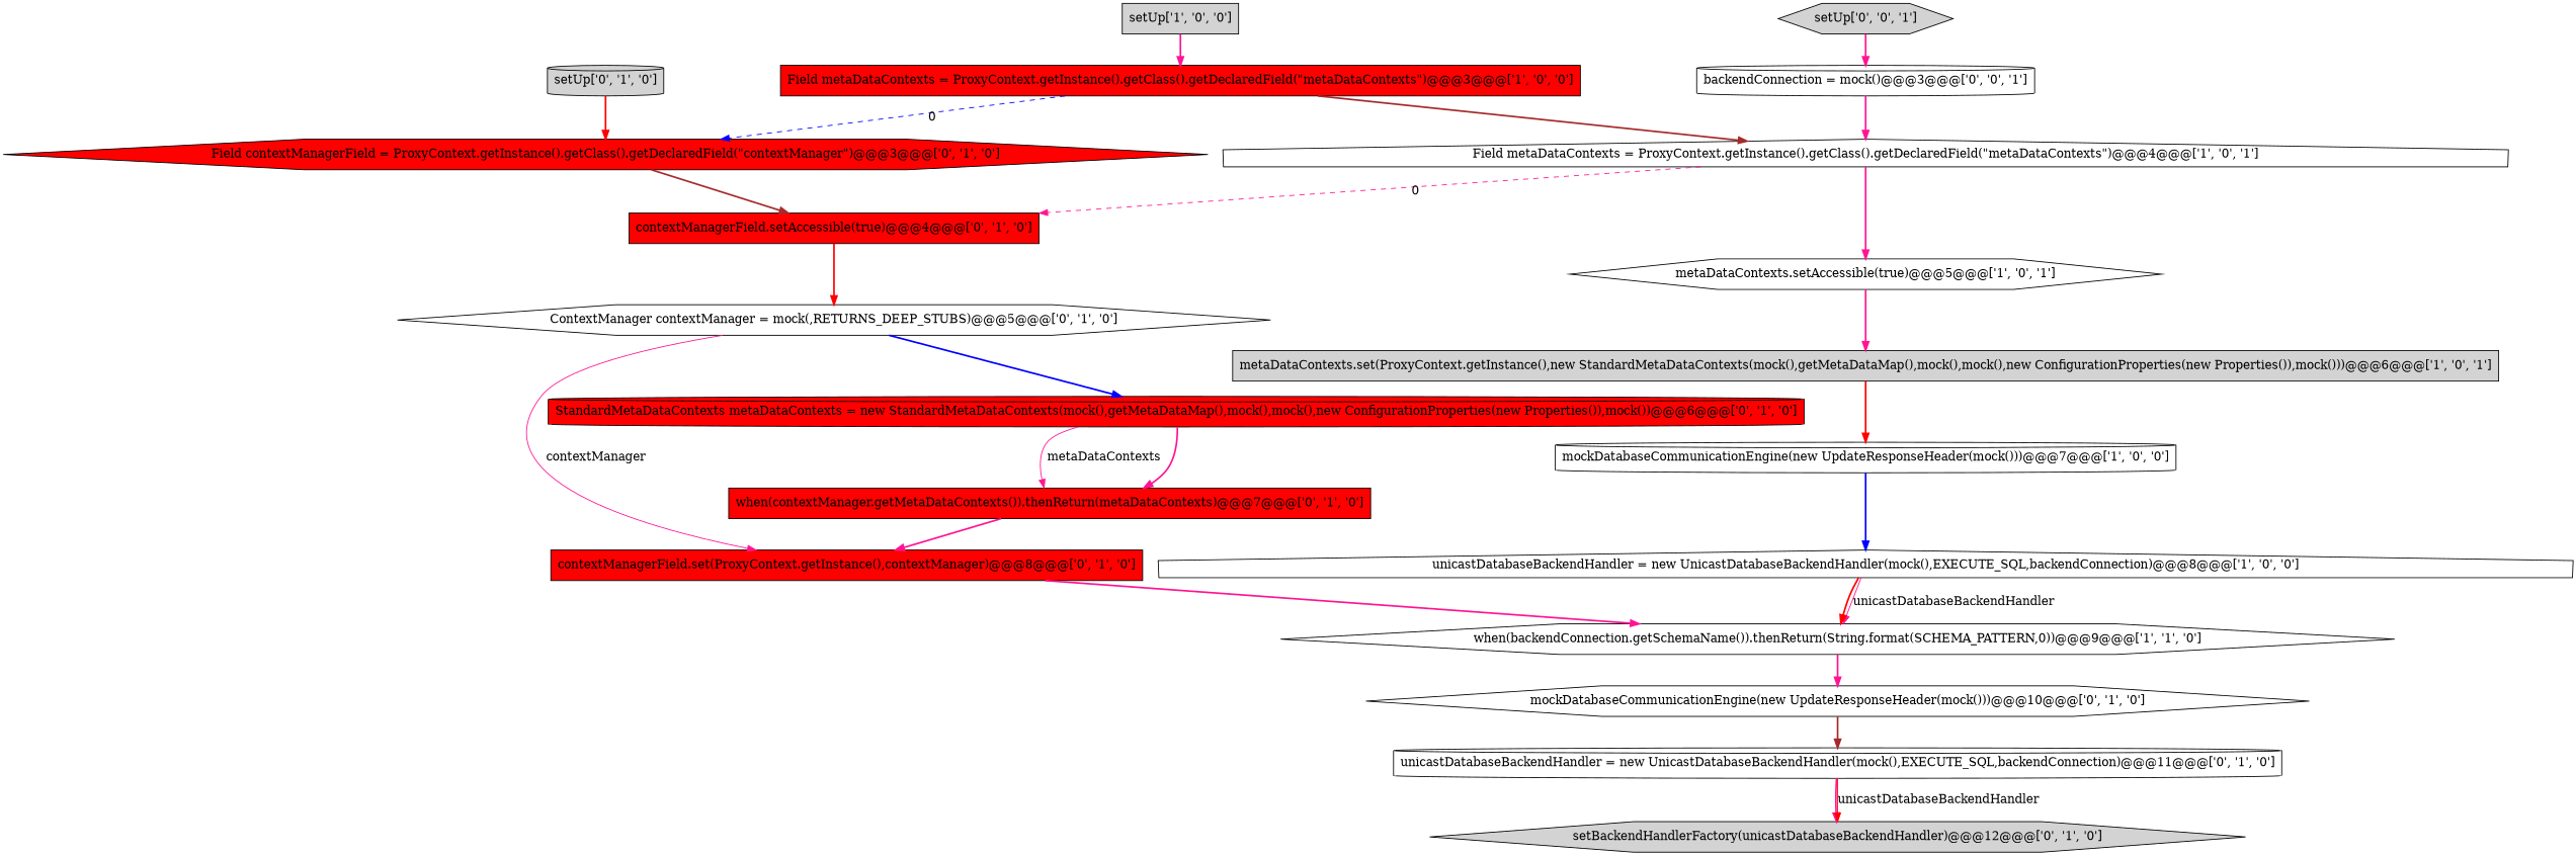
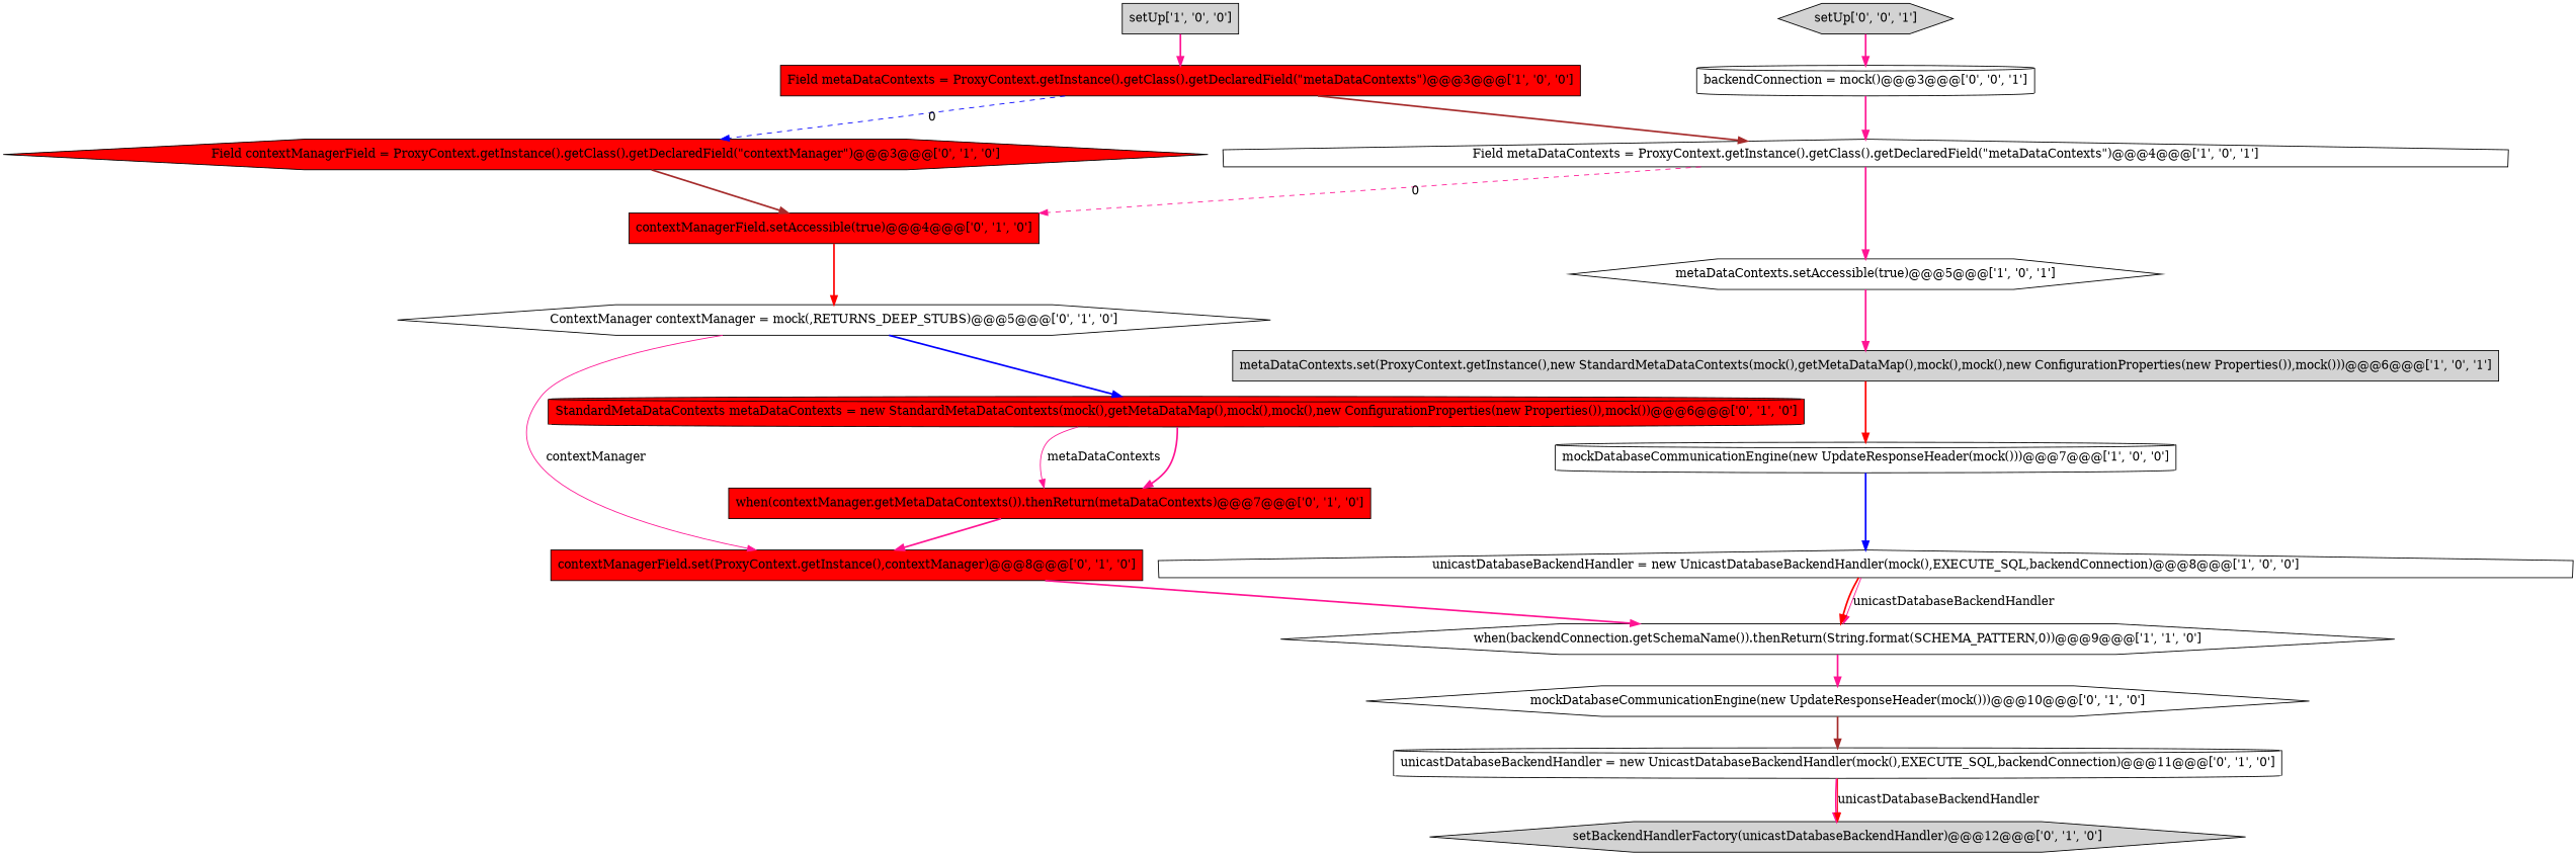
  digraph {
    node [fillcolor=white shape=hexagon style=filled]
    edge [color=deeppink style=bold]
    n1 [label="when(backendConnection.getSchemaName()).thenReturn(String.format(SCHEMA_PATTERN,0))@@@9@@@['1', '1', '0']"]
    n2 [label="mockDatabaseCommunicationEngine(new UpdateResponseHeader(mock()))@@@10@@@['0', '1', '0']"]
    n3 [label="unicastDatabaseBackendHandler = new UnicastDatabaseBackendHandler(mock(),EXECUTE_SQL,backendConnection)@@@11@@@['0', '1', '0']" shape=cylinder]
    n4 [fillcolor=red label="contextManagerField.setAccessible(true)@@@4@@@['0', '1', '0']" shape=box]
    n5 [label="ContextManager contextManager = mock(,RETURNS_DEEP_STUBS)@@@5@@@['0', '1', '0']"]
    n6 [fillcolor=red label="contextManagerField.set(ProxyContext.getInstance(),contextManager)@@@8@@@['0', '1', '0']" shape=box]
    n7 [fillcolor=red label="StandardMetaDataContexts metaDataContexts = new StandardMetaDataContexts(mock(),getMetaDataMap(),mock(),mock(),new ConfigurationProperties(new Properties()),mock())@@@6@@@['0', '1', '0']" shape=cylinder]
-   n8 [fillcolor=lightgray label="setUp['0', '1', '0']" shape=cylinder]
    n9 [fillcolor=red label="Field contextManagerField = ProxyContext.getInstance().getClass().getDeclaredField(\"contextManager\")@@@3@@@['0', '1', '0']"]
    n10 [fillcolor=lightgray label="setBackendHandlerFactory(unicastDatabaseBackendHandler)@@@12@@@['0', '1', '0']"]
    n11 [fillcolor=lightgray label="setUp['1', '0', '0']" shape=box]
    n12 [fillcolor=red label="Field metaDataContexts = ProxyContext.getInstance().getClass().getDeclaredField(\"metaDataContexts\")@@@3@@@['1', '0', '0']" shape=box]
    n13 [label="Field metaDataContexts = ProxyContext.getInstance().getClass().getDeclaredField(\"metaDataContexts\")@@@4@@@['1', '0', '1']" shape=house]
    n14 [label="metaDataContexts.setAccessible(true)@@@5@@@['1', '0', '1']"]
    n15 [label="mockDatabaseCommunicationEngine(new UpdateResponseHeader(mock()))@@@7@@@['1', '0', '0']" shape=cylinder]
    n16 [label="unicastDatabaseBackendHandler = new UnicastDatabaseBackendHandler(mock(),EXECUTE_SQL,backendConnection)@@@8@@@['1', '0', '0']" shape=house]
    n17 [fillcolor=red label="when(contextManager.getMetaDataContexts()).thenReturn(metaDataContexts)@@@7@@@['0', '1', '0']" shape=box]
    n18 [fillcolor=lightgray label="setUp['0', '0', '1']"]
    n19 [label="backendConnection = mock()@@@3@@@['0', '0', '1']" shape=cylinder]
    n20 [fillcolor=lightgray label="metaDataContexts.set(ProxyContext.getInstance(),new StandardMetaDataContexts(mock(),getMetaDataMap(),mock(),mock(),new ConfigurationProperties(new Properties()),mock()))@@@6@@@['1', '0', '1']" shape=box]
    n1 -> n2
    n2 -> n3 [color=brown]
    n3 -> n10
    n3 -> n10 [color=red label=unicastDatabaseBackendHandler style=solid]
    n4 -> n5 [color=red]
    n5 -> n6 [label=contextManager style=solid]
    n5 -> n7 [color=blue]
    n6 -> n1
    n7 -> n17
    n7 -> n17 [label=metaDataContexts style=solid]
-   n8 -> n9 [color=red]
    n9 -> n4 [color=brown]
    n11 -> n12
    n12 -> n9 [color=blue label=0 style=dashed]
    n12 -> n13 [color=brown]
    n13 -> n4 [label=0 style=dashed]
    n13 -> n14
    n14 -> n20
    n15 -> n16 [color=blue]
    n16 -> n1 [label=unicastDatabaseBackendHandler style=solid]
    n16 -> n1 [color=red]
    n17 -> n6
    n18 -> n19
    n19 -> n13
    n20 -> n15 [color=red]
  }
